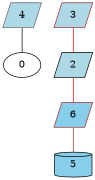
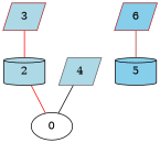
  graph {
    node [color=black fillcolor=lightblue shape=parallelogram style=filled]
    edge [color=red]
    n1 [fillcolor=white label=0 shape=ellipse]
-   n2 [label=2]
+   n2 [label=2 shape=cylinder]
    n3 [color=brown label=3]
    n4 [color=gray40 label=4]
    n5 [fillcolor=skyblue label=5 shape=cylinder]
    n6 [color=brown fillcolor=skyblue label=6]
-   n2 -- n6
+   n2 -- n1
    n3 -- n2
    n4 -- n1 [color=black]
    n6 -- n5 [color=brown]
  }
